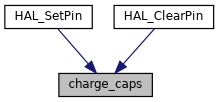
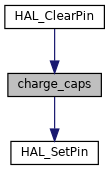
  digraph {
    rankdir=TB
    node [color=black fillcolor=white fontname=Helvetica fontsize=10 shape=record style=filled]
    edge [color=midnightblue fontname=Helvetica fontsize=10 labelfontname=Helvetica labelfontsize=10 style=solid]
    n1 [fillcolor=grey75 fontcolor=black height=0.2 label=charge_caps width=0.4]
    n2 [height=0.2 label=HAL_SetPin width=0.4]
    n3 [height=0.2 label=HAL_ClearPin width=0.4]
-   n2 -> n1
+   n1 -> n2
    n3 -> n1
  }
